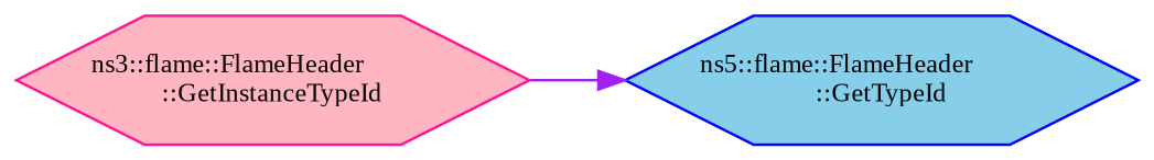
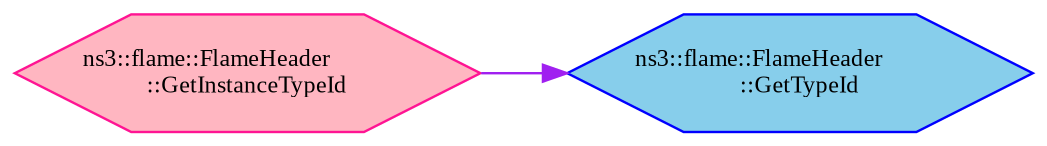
  digraph {
    rankdir=RL
    fontname="Liberation Serif"
    node [fontname="Liberation Serif" fontsize=10 shape=hexagon style=filled]
-   n1 [color=blue fillcolor=skyblue fontcolor=black height=0.2 label="ns5::flame::FlameHeader\l::GetTypeId" width=0.4]
+   n1 [color=blue fillcolor=skyblue fontcolor=black height=0.2 label="ns3::flame::FlameHeader\l::GetTypeId" width=0.4]
    n2 [color=deeppink fillcolor=lightpink height=0.2 label="ns3::flame::FlameHeader\l::GetInstanceTypeId" width=0.4]
    n1 -> n2 [color=purple dir=back fontname="Liberation Serif" fontsize=10 labelfontname=Helvetica labelfontsize=10 style=solid]
  }
